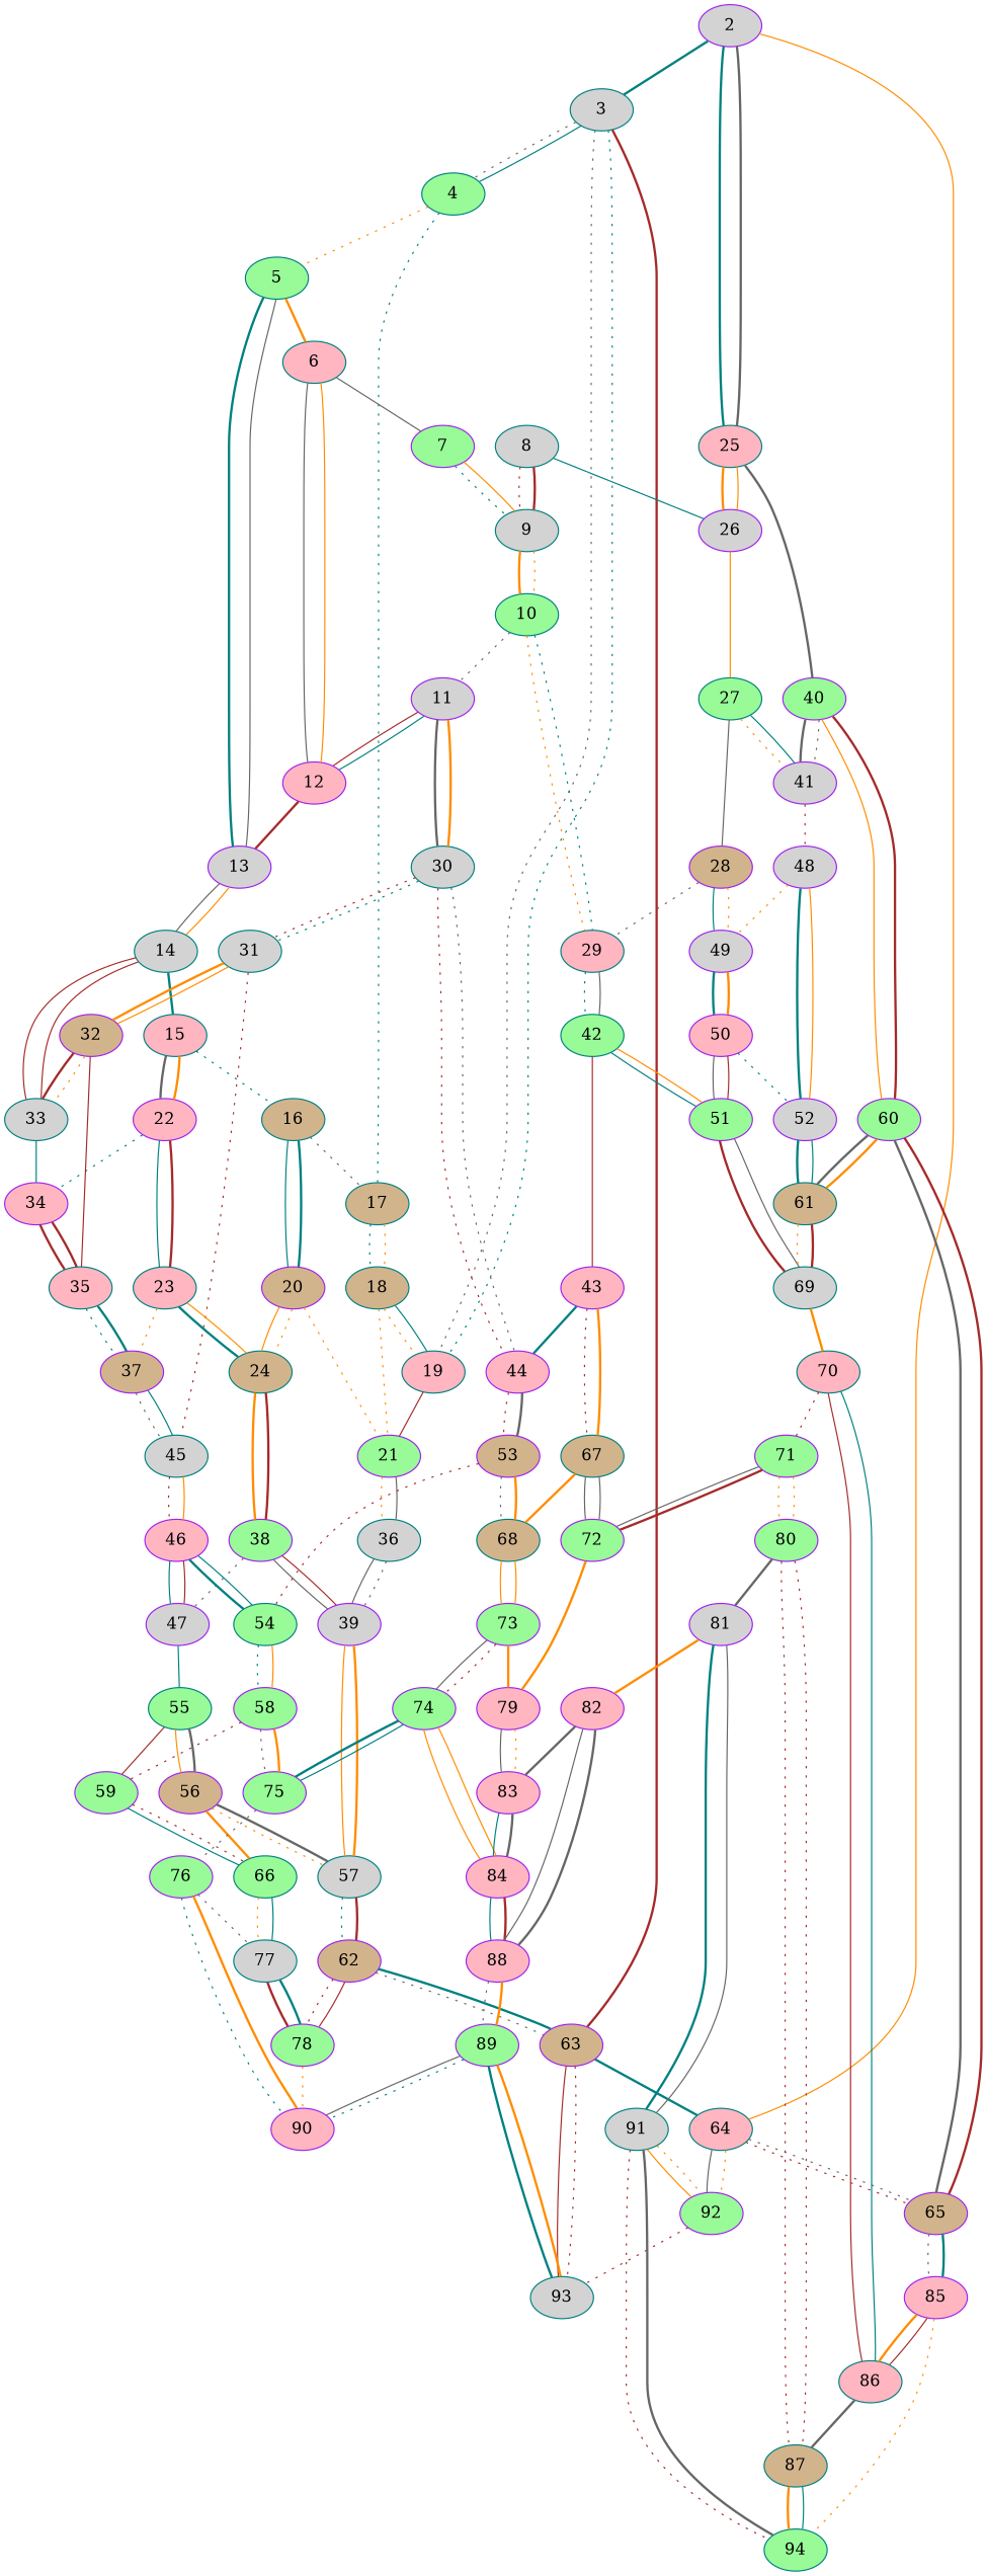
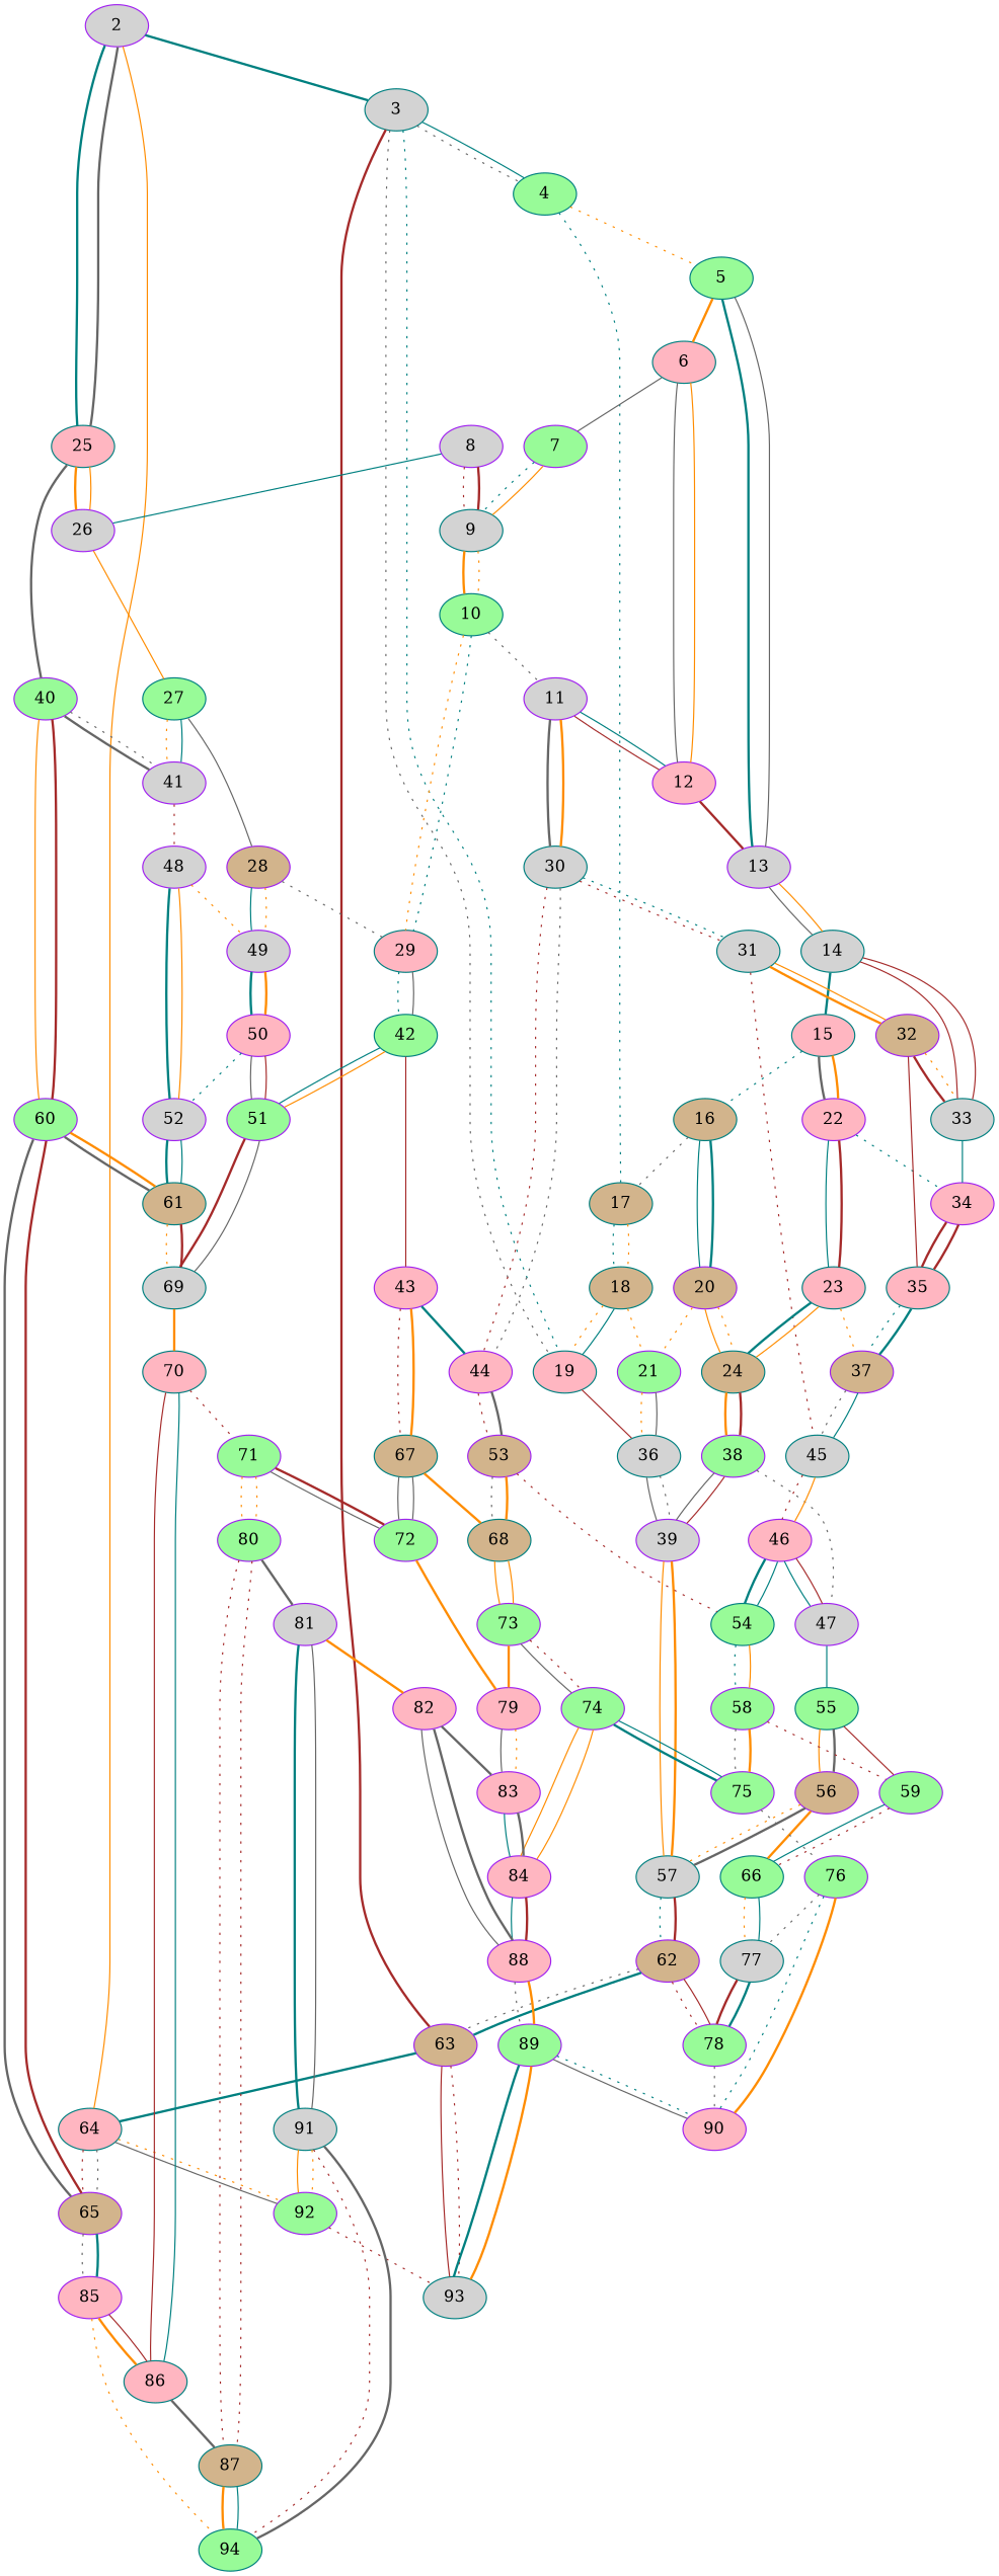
  graph {
    node [color=purple fillcolor=palegreen style=filled]
    edge [color=darkorange style=solid]
    2 [fillcolor=lightgrey]
    3 [color=teal fillcolor=lightgrey]
    25 [color=teal fillcolor=lightpink]
    64 [color=teal fillcolor=lightpink]
-   8 [color=teal fillcolor=lightgrey]
+   8 [fillcolor=lightgrey]
    9 [color=teal fillcolor=lightgrey]
    26 [fillcolor=lightgrey]
    4 [color=teal]
    19 [color=teal fillcolor=lightpink]
    63 [fillcolor=tan]
    40
    65 [fillcolor=tan]
    92
    5 [color=teal]
    17 [color=teal fillcolor=tan]
    36 [color=teal fillcolor=lightgrey]
    93 [color=teal fillcolor=lightgrey]
    6 [color=teal fillcolor=lightpink]
    13 [fillcolor=lightgrey]
    18 [color=teal fillcolor=tan]
    7
    12 [fillcolor=lightpink]
    14 [color=teal fillcolor=lightgrey]
    10 [color=teal]
    27 [color=teal]
    11 [fillcolor=lightgrey]
    29 [color=teal fillcolor=lightpink]
    30 [color=teal fillcolor=lightgrey]
    42 [color=teal]
    31 [color=teal fillcolor=lightgrey]
    44 [fillcolor=lightpink]
    15 [color=teal fillcolor=lightpink]
    33 [color=teal fillcolor=lightgrey]
    16 [color=teal fillcolor=tan]
    22 [fillcolor=lightpink]
    34 [fillcolor=lightpink]
    20 [fillcolor=tan]
    23 [color=teal fillcolor=lightpink]
    21
    24 [color=teal fillcolor=tan]
    39 [fillcolor=lightgrey]
    38
    37 [fillcolor=tan]
    35 [color=teal fillcolor=lightpink]
    45 [color=teal fillcolor=lightgrey]
    47 [fillcolor=lightgrey]
    41 [fillcolor=lightgrey]
    60
    28 [fillcolor=tan]
    49 [fillcolor=lightgrey]
    48 [fillcolor=lightgrey]
    50 [fillcolor=lightpink]
    43 [fillcolor=lightpink]
    51
    32 [fillcolor=tan]
    53 [fillcolor=tan]
    46 [fillcolor=lightpink]
    57 [color=teal fillcolor=lightgrey]
    55 [color=teal]
    62 [fillcolor=tan]
    61 [color=teal fillcolor=tan]
    52 [fillcolor=lightgrey]
    67 [color=teal fillcolor=tan]
    69 [color=teal fillcolor=lightgrey]
    68 [color=teal fillcolor=tan]
    72
    54 [color=teal]
    58
    56 [fillcolor=tan]
    59
    70 [color=teal fillcolor=lightpink]
    73
    75
    66 [color=teal]
    77 [color=teal fillcolor=lightgrey]
    78
    76
    85 [fillcolor=lightpink]
    90 [fillcolor=lightpink]
    86 [color=teal fillcolor=lightpink]
    94 [color=teal]
    79 [fillcolor=lightpink]
    74
    71
    80
    87 [color=teal fillcolor=tan]
    81 [fillcolor=lightgrey]
    83 [fillcolor=lightpink]
    84 [fillcolor=lightpink]
    88 [fillcolor=lightpink]
    82 [fillcolor=lightpink]
    91 [color=teal fillcolor=lightgrey]
    89
    2 -- 3 [color=teal style=bold]
    2 -- 25 [color=teal style=bold]
    2 -- 25 [color=gray40 style=bold]
    2 -- 64
    3 -- 4 [color=gray40 style=dotted]
    3 -- 4 [color=teal]
    3 -- 19 [color=gray40 style=dotted]
    3 -- 19 [color=teal style=dotted]
    3 -- 63 [color=brown style=bold]
    25 -- 26 [style=bold]
    25 -- 26
    25 -- 40 [color=gray40 style=bold]
    64 -- 65 [color=brown style=dotted]
    64 -- 65 [color=gray40 style=dotted]
    64 -- 92 [color=gray40]
    64 -- 92 [style=dotted]
    8 -- 9 [color=brown style=dotted]
    8 -- 9 [color=brown style=bold]
    8 -- 26 [color=teal]
    9 -- 10 [style=bold]
    9 -- 10 [style=dotted]
    26 -- 27
    4 -- 5 [style=dotted]
    4 -- 17 [color=teal style=dotted]
-   19 -- 21 [color=brown]
+   19 -- 36 [color=brown]
    63 -- 64 [color=teal style=bold]
    63 -- 93 [color=brown]
    63 -- 93 [color=brown style=dotted]
    40 -- 41 [color=gray40 style=bold]
    40 -- 41 [color=gray40 style=dotted]
    40 -- 60
    40 -- 60 [color=brown style=bold]
    65 -- 85 [color=gray40 style=dotted]
    65 -- 85 [color=teal style=bold]
    92 -- 93 [color=brown style=dotted]
    5 -- 6 [style=bold]
    5 -- 13 [color=teal style=bold]
    5 -- 13 [color=gray40]
    17 -- 18 [color=teal style=dotted]
    17 -- 18 [style=dotted]
    36 -- 39 [color=gray40]
    36 -- 39 [color=gray40 style=dotted]
    6 -- 7 [color=gray40]
    6 -- 12 [color=gray40]
    6 -- 12
    13 -- 14 [color=gray40]
    13 -- 14
    18 -- 19 [style=dotted]
    18 -- 19 [color=teal]
    18 -- 21 [style=dotted]
    7 -- 9 [color=teal style=dotted]
    7 -- 9
    12 -- 13 [color=brown style=bold]
    14 -- 15 [color=teal style=bold]
    14 -- 33 [color=brown]
    14 -- 33 [color=brown]
    10 -- 11 [color=gray40 style=dotted]
    10 -- 29 [style=dotted]
    10 -- 29 [color=teal style=dotted]
    27 -- 41 [style=dotted]
    27 -- 41 [color=teal]
    27 -- 28 [color=gray40]
    11 -- 12 [color=brown]
    11 -- 12 [color=teal]
    11 -- 30 [color=gray40 style=bold]
    11 -- 30 [style=bold]
    29 -- 42 [color=teal style=dotted]
    29 -- 42 [color=gray40]
    30 -- 31 [color=brown style=dotted]
    30 -- 31 [color=teal style=dotted]
    30 -- 44 [color=brown style=dotted]
    30 -- 44 [color=gray40 style=dotted]
    42 -- 43 [color=brown]
    42 -- 51 [color=teal]
    42 -- 51
    31 -- 45 [color=brown style=dotted]
    31 -- 32 [style=bold]
    31 -- 32
    44 -- 53 [color=brown style=dotted]
    44 -- 53 [color=gray40 style=bold]
    15 -- 16 [color=teal style=dotted]
    15 -- 22 [color=gray40 style=bold]
    15 -- 22 [style=bold]
    33 -- 34 [color=teal]
    16 -- 17 [color=gray40 style=dotted]
    16 -- 20 [color=teal]
    16 -- 20 [color=teal style=bold]
    22 -- 34 [color=teal style=dotted]
    22 -- 23 [color=teal]
    22 -- 23 [color=brown style=bold]
    34 -- 35 [color=brown style=bold]
    34 -- 35 [color=brown style=bold]
    20 -- 21 [style=dotted]
    20 -- 24
    20 -- 24 [style=dotted]
    23 -- 24 [color=teal style=bold]
    23 -- 24
    23 -- 37 [style=dotted]
    21 -- 36 [style=dotted]
    21 -- 36 [color=gray40]
    24 -- 38 [style=bold]
    24 -- 38 [color=brown style=bold]
    39 -- 57
    39 -- 57 [style=bold]
    38 -- 39 [color=gray40]
    38 -- 39 [color=brown]
    38 -- 47 [color=gray40 style=dotted]
    37 -- 45 [color=gray40 style=dotted]
    37 -- 45 [color=teal]
    35 -- 37 [color=teal style=dotted]
    35 -- 37 [color=teal style=bold]
    45 -- 46 [color=brown style=dotted]
    45 -- 46
    47 -- 55 [color=teal]
    41 -- 48 [color=brown style=dotted]
    60 -- 65 [color=gray40 style=bold]
    60 -- 65 [color=brown style=bold]
    60 -- 61 [color=gray40 style=bold]
    60 -- 61 [style=bold]
    28 -- 29 [color=gray40 style=dotted]
    28 -- 49 [color=teal]
    28 -- 49 [style=dotted]
    49 -- 50 [color=teal style=bold]
    49 -- 50 [style=bold]
    48 -- 49 [style=dotted]
    48 -- 52 [color=teal style=bold]
    48 -- 52
    50 -- 51 [color=gray40]
    50 -- 51 [color=brown]
    50 -- 52 [color=teal style=dotted]
    43 -- 44 [color=teal style=bold]
    43 -- 67 [color=brown style=dotted]
    43 -- 67 [style=bold]
    51 -- 69 [color=brown style=bold]
    51 -- 69 [color=gray40]
    32 -- 33 [color=brown style=bold]
    32 -- 33 [style=dotted]
    32 -- 35 [color=brown]
    53 -- 68 [color=gray40 style=dotted]
    53 -- 68 [style=bold]
    53 -- 54 [color=brown style=dotted]
    46 -- 47 [color=teal]
    46 -- 47 [color=brown]
    46 -- 54 [color=teal style=bold]
    46 -- 54 [color=teal]
    57 -- 62 [color=teal style=dotted]
    57 -- 62 [color=brown style=bold]
    55 -- 56
    55 -- 56 [color=gray40 style=bold]
    55 -- 59 [color=brown]
    62 -- 63 [color=gray40 style=dotted]
    62 -- 63 [color=teal style=bold]
    62 -- 78 [color=brown style=dotted]
    62 -- 78 [color=brown]
    61 -- 69 [style=dotted]
    61 -- 69 [color=brown style=bold]
    52 -- 61 [color=teal style=bold]
    52 -- 61 [color=teal]
    67 -- 68 [style=bold]
    67 -- 72 [color=gray40]
    67 -- 72 [color=gray40]
    69 -- 70 [style=bold]
    68 -- 73
    68 -- 73
    72 -- 79 [style=bold]
    54 -- 58 [color=teal style=dotted]
    54 -- 58
    58 -- 59 [color=brown style=dotted]
    58 -- 75 [color=gray40 style=dotted]
    58 -- 75 [style=bold]
    56 -- 57 [style=dotted]
    56 -- 57 [color=gray40 style=bold]
    56 -- 66 [style=bold]
    59 -- 66 [color=teal]
    59 -- 66 [color=brown style=dotted]
    70 -- 86 [color=brown]
    70 -- 86 [color=teal]
    70 -- 71 [color=brown style=dotted]
    73 -- 79 [style=bold]
    73 -- 74 [color=gray40]
    73 -- 74 [color=brown style=dotted]
    75 -- 76 [color=gray40 style=dotted]
    66 -- 77 [style=dotted]
    66 -- 77 [color=teal]
    77 -- 78 [color=brown style=bold]
    77 -- 78 [color=teal style=bold]
-   78 -- 90 [style=dotted]
+   78 -- 90 [color=gray40 style=dotted]
    76 -- 77 [color=gray40 style=dotted]
    76 -- 90 [color=teal style=dotted]
    76 -- 90 [style=bold]
    85 -- 86 [style=bold]
    85 -- 86 [color=brown]
    85 -- 94 [style=dotted]
    86 -- 87 [color=gray40 style=bold]
    79 -- 83 [color=gray40]
    79 -- 83 [style=dotted]
    74 -- 75 [color=teal style=bold]
    74 -- 75 [color=teal]
    74 -- 84
    74 -- 84
    71 -- 72 [color=gray40]
    71 -- 72 [color=brown style=bold]
    71 -- 80 [style=dotted]
    71 -- 80 [style=dotted]
    80 -- 87 [color=brown style=dotted]
    80 -- 87 [color=brown style=dotted]
    80 -- 81 [color=gray40 style=bold]
    87 -- 94 [style=bold]
    87 -- 94 [color=teal]
    81 -- 82 [style=bold]
    81 -- 91 [color=teal style=bold]
    81 -- 91 [color=gray40]
    83 -- 84 [color=teal]
    83 -- 84 [color=gray40 style=bold]
    84 -- 88 [color=teal]
    84 -- 88 [color=brown style=bold]
    88 -- 89 [color=gray40 style=dotted]
    88 -- 89 [style=bold]
    82 -- 83 [color=gray40 style=bold]
    82 -- 88 [color=gray40]
    82 -- 88 [color=gray40 style=bold]
    91 -- 92
    91 -- 92 [style=dotted]
    91 -- 94 [color=brown style=dotted]
    91 -- 94 [color=gray40 style=bold]
    89 -- 93 [color=teal style=bold]
    89 -- 93 [style=bold]
    89 -- 90 [color=gray40]
    89 -- 90 [color=teal style=dotted]
  }
